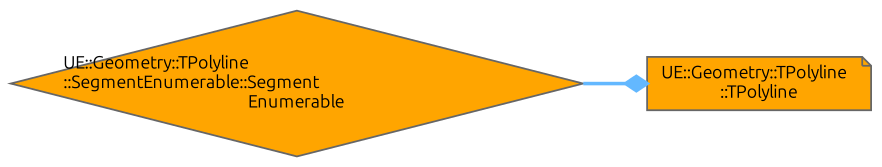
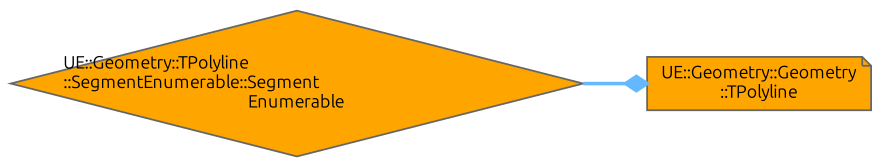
  digraph {
    rankdir=LR
    fontname=Ubuntu
    node [fillcolor=orange fontname=Ubuntu fontsize=10 style=filled]
    n1 [color=gray40 fontcolor=black height=0.2 label="UE::Geometry::TPolyline\l::SegmentEnumerable::Segment\lEnumerable" shape=diamond width=0.4]
-   n2 [color=grey40 height=0.2 label="UE::Geometry::TPolyline\l::TPolyline" shape=note width=0.4]
+   n2 [color=grey40 height=0.2 label="UE::Geometry::Geometry\l::TPolyline" shape=note width=0.4]
    n1 -> n2 [color=steelblue1 fontname=Ubuntu fontsize=10 labelfontname=Helvetica labelfontsize=10 style=bold arrowhead=diamond]
  }
